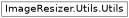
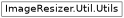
  digraph {
    rankdir=LR
-   n1 [color=black fillcolor=white fontname=Helvetica fontsize=24 height=0.2 label="ImageResizer.Utils.Utils" shape=record style=filled width=0.4]
+   n1 [color=black fillcolor=white fontname=Helvetica fontsize=24 height=0.2 label="ImageResizer.Util.Utils" shape=record style=filled width=0.4]
  }
